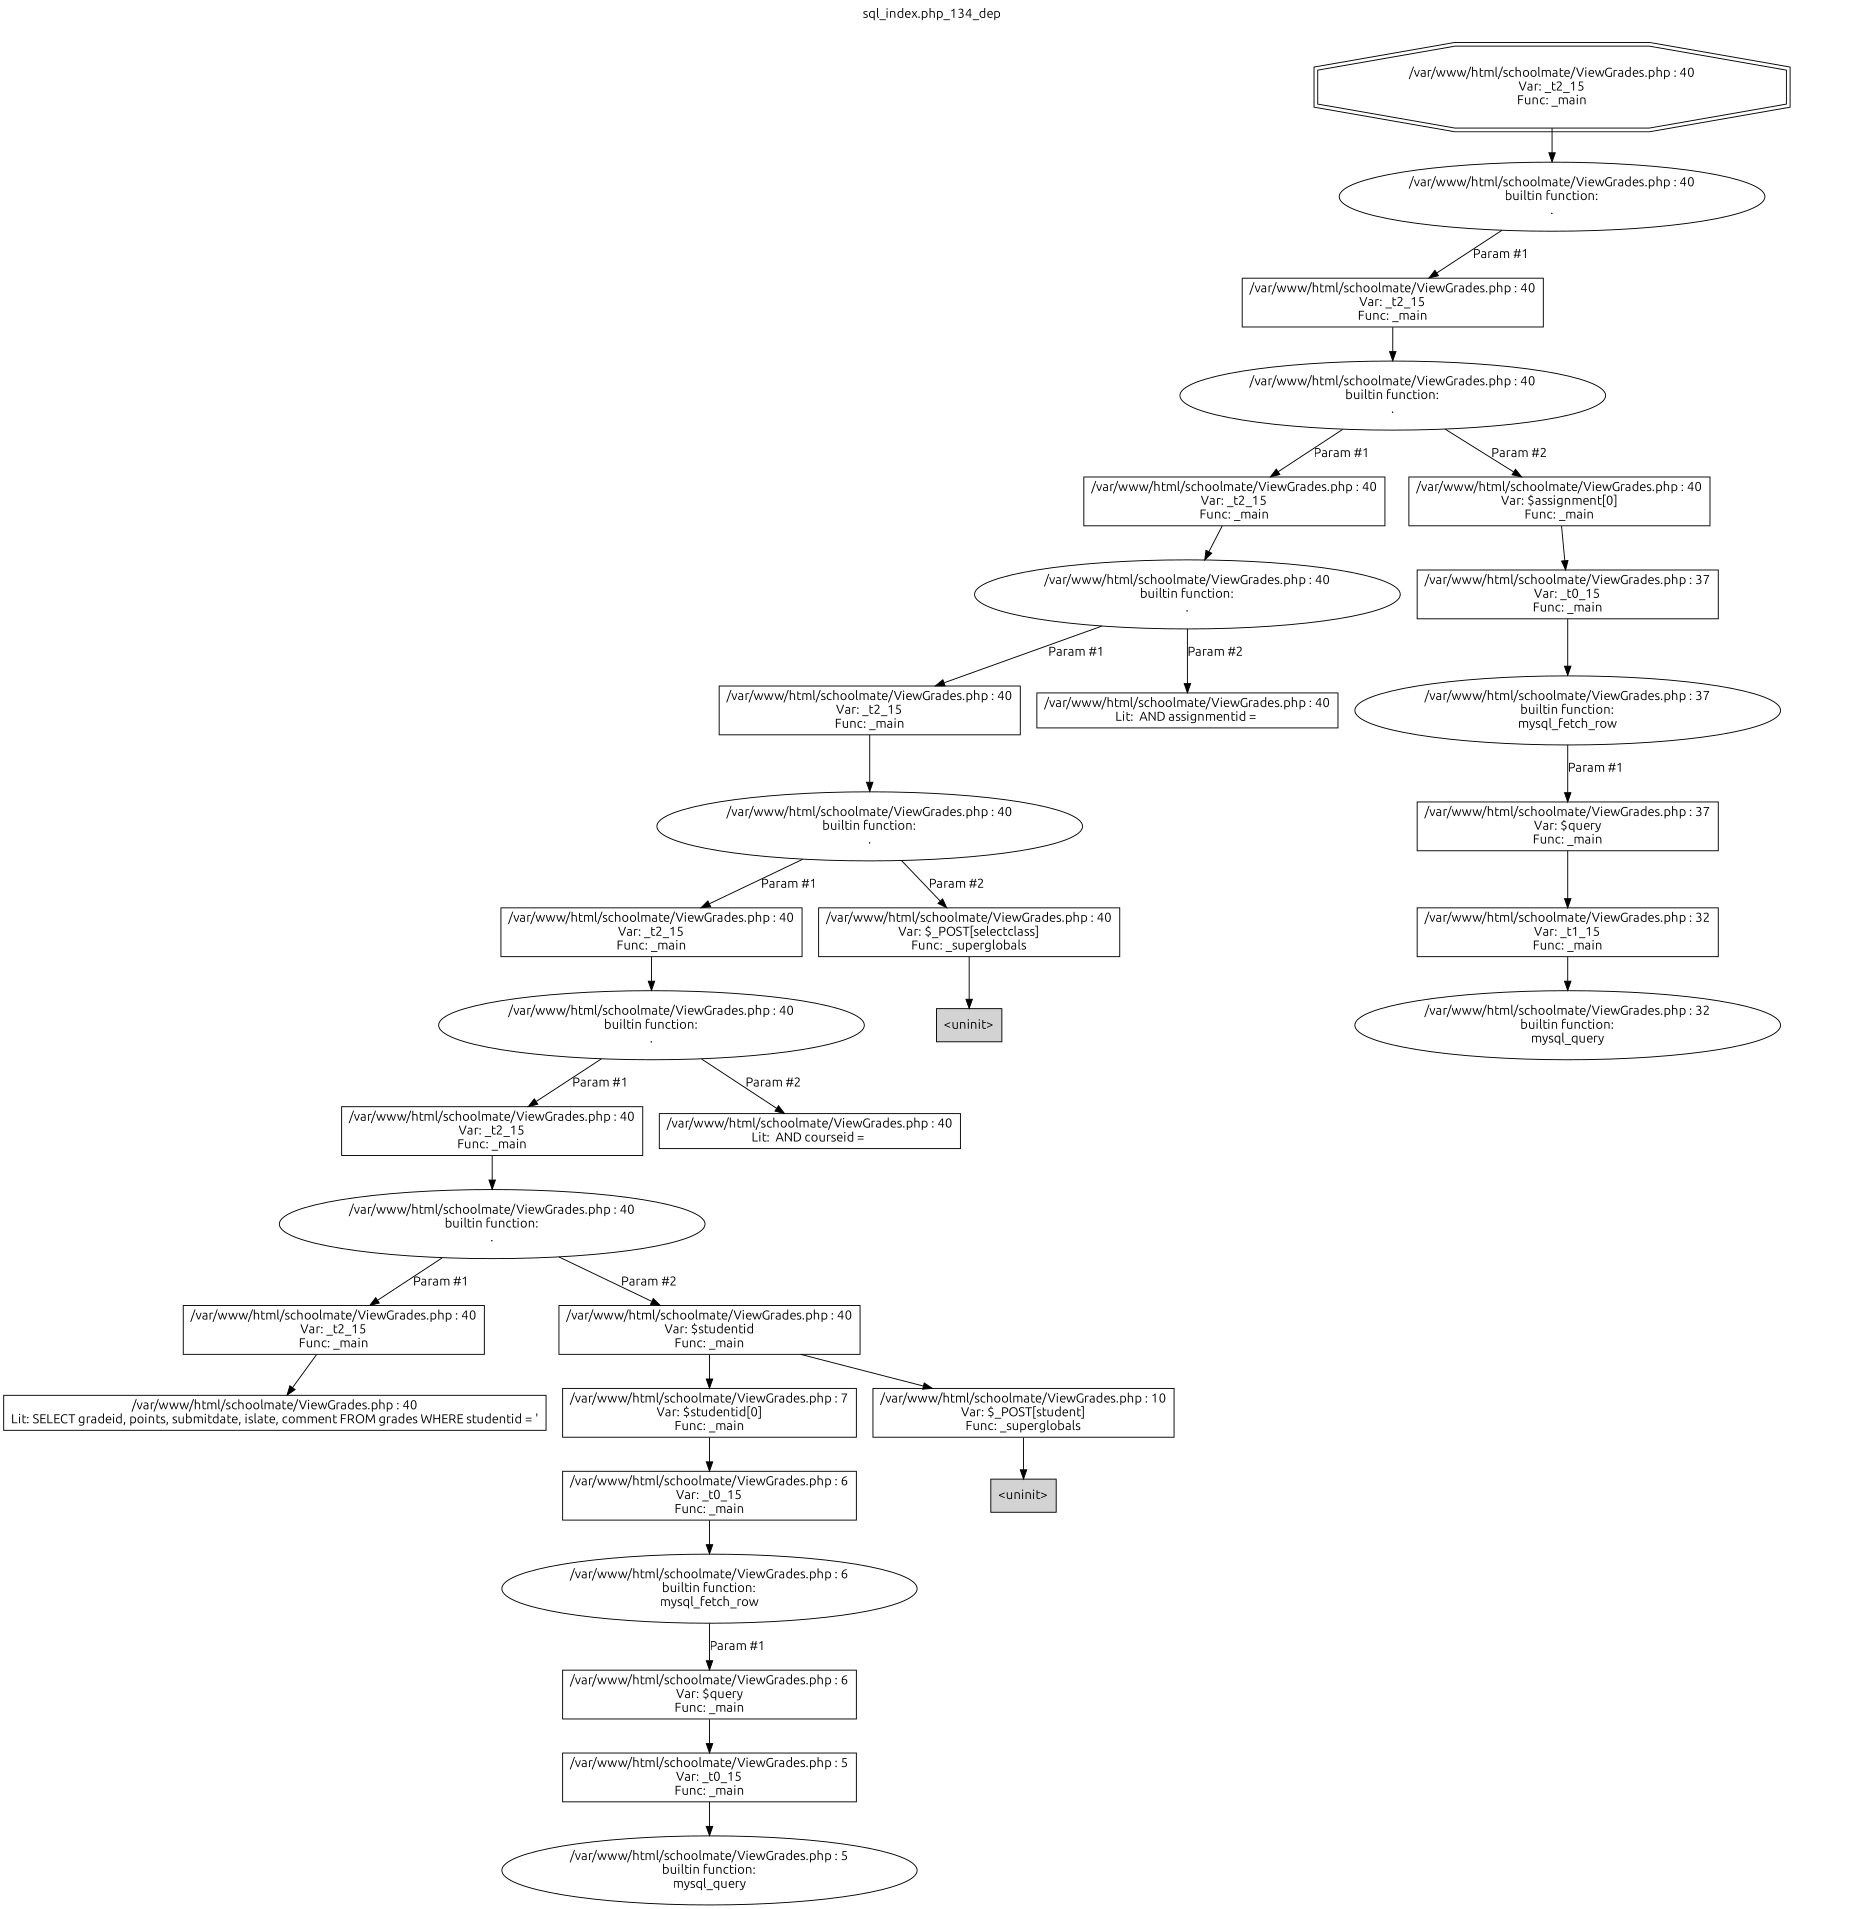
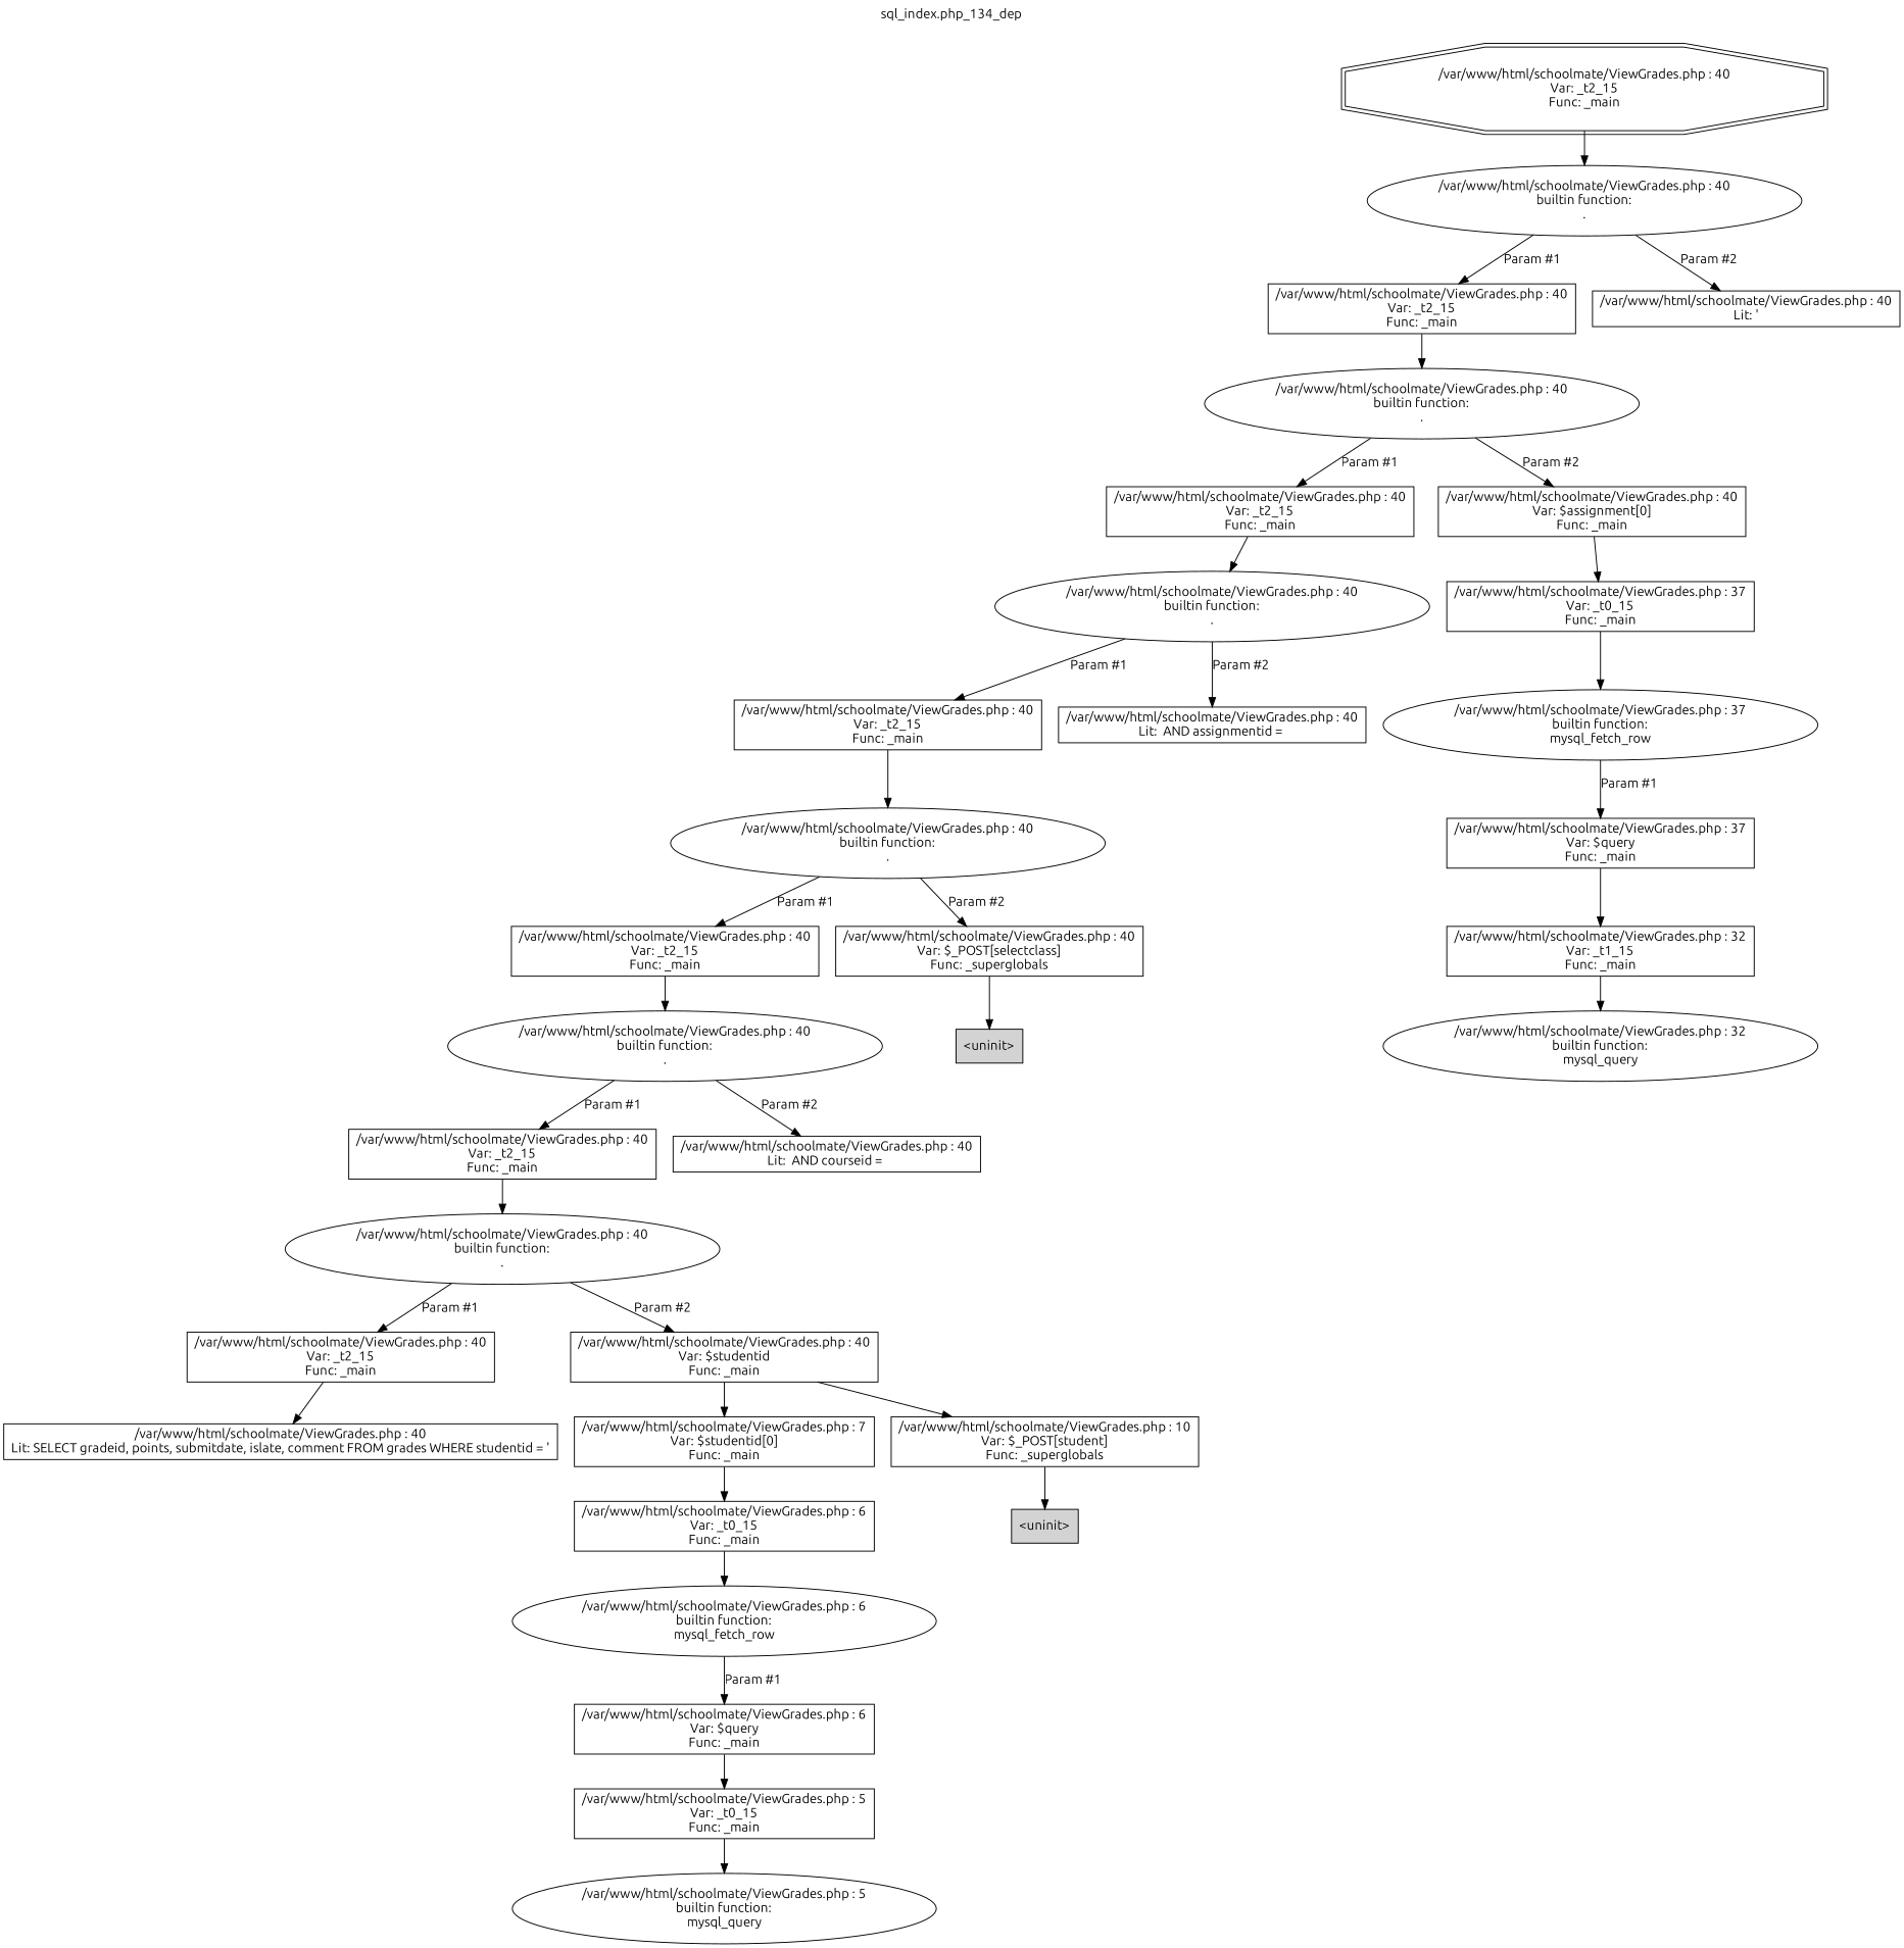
  digraph {
    label="sql_index.php_134_dep"
    labelloc=t
    fontname=Ubuntu
    node [shape=box fontname=Ubuntu]
    edge [fontname=Ubuntu]
    n1 [label="/var/www/html/schoolmate/ViewGrades.php : 40\nVar: _t2_15\nFunc: _main\n" shape=doubleoctagon]
    n2 [label="/var/www/html/schoolmate/ViewGrades.php : 40\nbuiltin function:\n.\n" shape=ellipse]
    n3 [label="/var/www/html/schoolmate/ViewGrades.php : 40\nVar: _t2_15\nFunc: _main\n"]
+   n4 [label="/var/www/html/schoolmate/ViewGrades.php : 40\nLit: '\n"]
    n5 [label="/var/www/html/schoolmate/ViewGrades.php : 40\nbuiltin function:\n.\n" shape=ellipse]
    n6 [label="/var/www/html/schoolmate/ViewGrades.php : 40\nVar: _t2_15\nFunc: _main\n"]
    n7 [label="/var/www/html/schoolmate/ViewGrades.php : 40\nVar: $assignment[0]\nFunc: _main\n"]
    n8 [label="/var/www/html/schoolmate/ViewGrades.php : 40\nbuiltin function:\n.\n" shape=ellipse]
    n9 [label="/var/www/html/schoolmate/ViewGrades.php : 40\nVar: _t2_15\nFunc: _main\n"]
    n10 [label="/var/www/html/schoolmate/ViewGrades.php : 40\nLit:  AND assignmentid = \n"]
    n11 [label="/var/www/html/schoolmate/ViewGrades.php : 40\nbuiltin function:\n.\n" shape=ellipse]
    n12 [label="/var/www/html/schoolmate/ViewGrades.php : 40\nVar: _t2_15\nFunc: _main\n"]
    n13 [label="/var/www/html/schoolmate/ViewGrades.php : 40\nVar: $_POST[selectclass]\nFunc: _superglobals\n"]
    n14 [label="/var/www/html/schoolmate/ViewGrades.php : 40\nbuiltin function:\n.\n" shape=ellipse]
    n15 [label="/var/www/html/schoolmate/ViewGrades.php : 40\nVar: _t2_15\nFunc: _main\n"]
    n16 [label="/var/www/html/schoolmate/ViewGrades.php : 40\nLit:  AND courseid = \n"]
    n17 [label="/var/www/html/schoolmate/ViewGrades.php : 40\nbuiltin function:\n.\n" shape=ellipse]
    n18 [label="/var/www/html/schoolmate/ViewGrades.php : 40\nVar: _t2_15\nFunc: _main\n"]
    n19 [label="/var/www/html/schoolmate/ViewGrades.php : 40\nVar: $studentid\nFunc: _main\n"]
    n20 [label="/var/www/html/schoolmate/ViewGrades.php : 40\nLit: SELECT gradeid, points, submitdate, islate, comment FROM grades WHERE studentid = '\n"]
    n21 [label="/var/www/html/schoolmate/ViewGrades.php : 7\nVar: $studentid[0]\nFunc: _main\n"]
    n22 [label="/var/www/html/schoolmate/ViewGrades.php : 10\nVar: $_POST[student]\nFunc: _superglobals\n"]
    n23 [label="/var/www/html/schoolmate/ViewGrades.php : 6\nVar: _t0_15\nFunc: _main\n"]
    n24 [label="/var/www/html/schoolmate/ViewGrades.php : 6\nbuiltin function:\nmysql_fetch_row\n" shape=ellipse]
    n25 [label="/var/www/html/schoolmate/ViewGrades.php : 6\nVar: $query\nFunc: _main\n"]
    n26 [label="/var/www/html/schoolmate/ViewGrades.php : 5\nVar: _t0_15\nFunc: _main\n"]
    n27 [label="/var/www/html/schoolmate/ViewGrades.php : 5\nbuiltin function:\nmysql_query\n" shape=ellipse]
    n28 [label="<uninit>" style=filled]
    n29 [label="<uninit>" style=filled]
    n30 [label="/var/www/html/schoolmate/ViewGrades.php : 37\nVar: _t0_15\nFunc: _main\n"]
    n31 [label="/var/www/html/schoolmate/ViewGrades.php : 37\nbuiltin function:\nmysql_fetch_row\n" shape=ellipse]
    n32 [label="/var/www/html/schoolmate/ViewGrades.php : 37\nVar: $query\nFunc: _main\n"]
    n33 [label="/var/www/html/schoolmate/ViewGrades.php : 32\nVar: _t1_15\nFunc: _main\n"]
    n34 [label="/var/www/html/schoolmate/ViewGrades.php : 32\nbuiltin function:\nmysql_query\n" shape=ellipse]
    n1 -> n2
    n2 -> n3 [label="Param #1"]
+   n2 -> n4 [label="Param #2"]
    n3 -> n5
    n5 -> n6 [label="Param #1"]
    n5 -> n7 [label="Param #2"]
    n6 -> n8
    n7 -> n30
    n8 -> n9 [label="Param #1"]
    n8 -> n10 [label="Param #2"]
    n9 -> n11
    n11 -> n12 [label="Param #1"]
    n11 -> n13 [label="Param #2"]
    n12 -> n14
    n13 -> n29
    n14 -> n15 [label="Param #1"]
    n14 -> n16 [label="Param #2"]
    n15 -> n17
    n17 -> n18 [label="Param #1"]
    n17 -> n19 [label="Param #2"]
    n18 -> n20
    n19 -> n21
    n19 -> n22
    n21 -> n23
    n22 -> n28
    n23 -> n24
    n24 -> n25 [label="Param #1"]
    n25 -> n26
    n26 -> n27
    n30 -> n31
    n31 -> n32 [label="Param #1"]
    n32 -> n33
    n33 -> n34
  }
